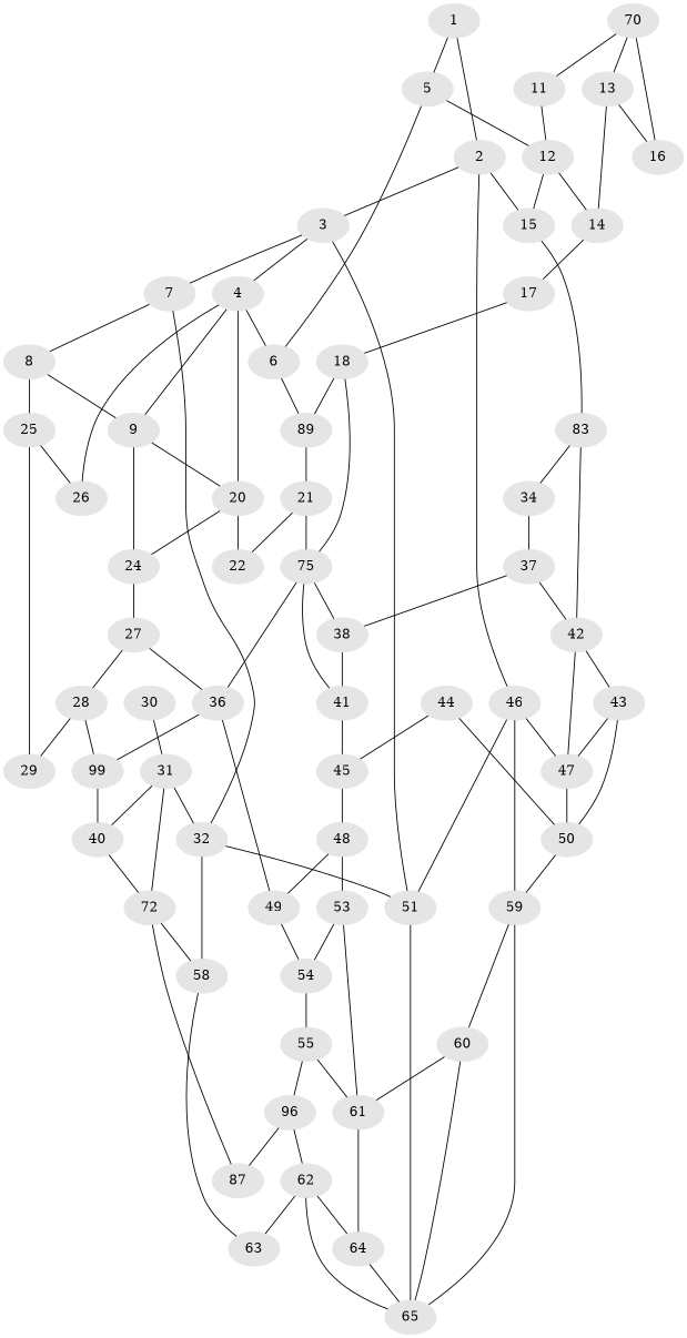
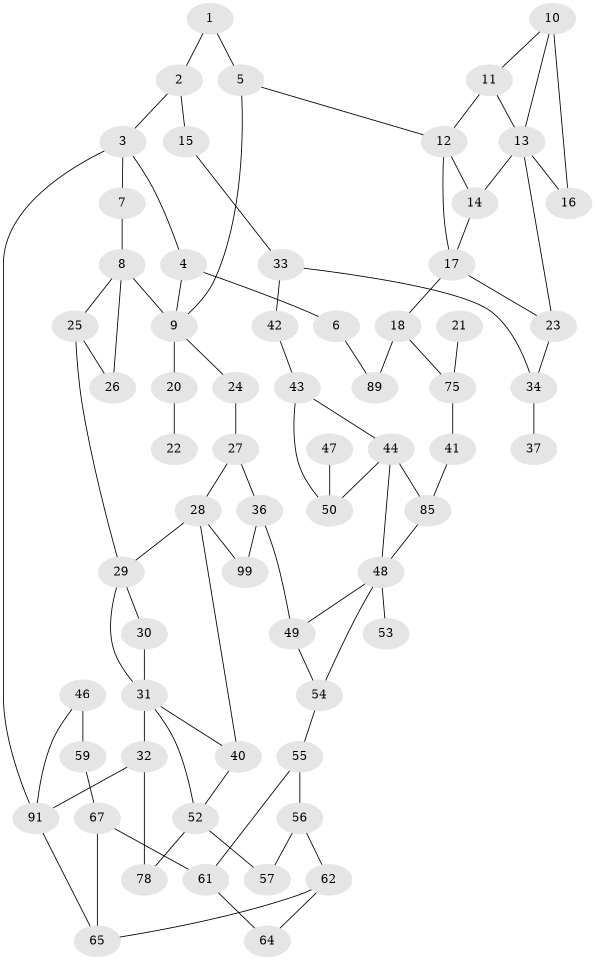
  graph {
    node [color=gray90 style=filled]
    edge [weight=1.0]
    1
    2
    5
    3
    15
    46
    6
    12
    4
    7
-   51
-   33 [label=83]
+   51 [label=91]
+   33
    47
    59
    9
    20
    8
    32
    65
    n20 [label=89]
    24
    22
    14
    21
    25
    26
-   58
+   58 [label=78]
    29
    27
-   10 [label=70]
+   10
    11
    13
    16
+   23
    17
    34
    18
    42
    n39 [label=75]
    36
-   38
    41
    37
    28
    30
    31
    n47 [label=99]
    49
    40
-   52 [label=72]
-   57 [label=87]
-   63
+   52
+   57
    43
-   45
+   45 [label=85]
    54
    48
    44
    50
    53
-   60
+   60 [label=67]
    61
    55
    64
-   56 [label=96]
+   56
    62
    1 -- 2
    1 -- 5
    2 -- 3
    2 -- 15
-   2 -- 46
-   5 -- 6
+   5 -- 9
    5 -- 12
    3 -- 4
    3 -- 7
    3 -- 51
    15 -- 33
    46 -- 51
-   46 -- 47
    46 -- 59 [weight=2.0]
    6 -- n20
-   12 -- 15
+   12 -- 17
    12 -- 14
    4 -- 6
    4 -- 9
-   4 -- 20
    7 -- 8
-   7 -- 32
    51 -- 65
    33 -- 34
    33 -- 42
    47 -- 50
-   59 -- 65
    59 -- 60
    9 -- 20 [weight=2.0]
    9 -- 24
-   20 -- 24
    20 -- 22 [weight=2.0]
    8 -- 9 [weight=2.0]
    8 -- 25
-   4 -- 26
+   8 -- 26
    32 -- 51
    32 -- 58
-   n20 -- 21
    24 -- 27
    14 -- 17
-   21 -- 22
    21 -- n39
    25 -- 26 [weight=2.0]
    25 -- 29 [weight=2.0]
-   58 -- 63
+   29 -- 30 [weight=2.0]
+   29 -- 31
    27 -- 36
    27 -- 28
    10 -- 11
    10 -- 13
    10 -- 16 [weight=2.0]
    11 -- 12
+   11 -- 13
    13 -- 14
    13 -- 16 [weight=2.0]
+   13 -- 23
+   23 -- 34
+   17 -- 23
    17 -- 18
    34 -- 37
    18 -- n20
    18 -- n39
-   42 -- 47 [weight=2.0]
    42 -- 43 [weight=2.0]
-   n39 -- 36 [weight=2.0]
-   n39 -- 38
    n39 -- 41
    36 -- n47
    36 -- 49
-   38 -- 41
    41 -- 45
-   37 -- 42
-   37 -- 38
    28 -- 29
    28 -- n47
    30 -- 31
    31 -- 32 [weight=2.0]
    31 -- 40
    31 -- 52
-   n47 -- 40
+   28 -- 40
    49 -- 54
    40 -- 52
    52 -- 58 [weight=2.0]
    52 -- 57 [weight=2.0]
-   43 -- 47 [weight=2.0]
+   43 -- 44 [weight=2.0]
    43 -- 50
    45 -- 48
    54 -- 55
    48 -- 49
    48 -- 53 [weight=2.0]
    44 -- 45
+   44 -- 48
    44 -- 50
-   50 -- 59 [weight=2.0]
-   53 -- 54 [weight=2.0]
-   53 -- 61 [weight=2.0]
+   48 -- 54 [weight=2.0]
    60 -- 65
    60 -- 61
    61 -- 64
    55 -- 61 [weight=2.0]
    55 -- 56
-   64 -- 65
    56 -- 57 [weight=2.0]
    56 -- 62 [weight=2.0]
    62 -- 65
-   62 -- 63 [weight=2.0]
    62 -- 64
  }
